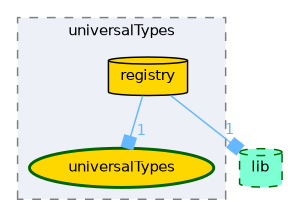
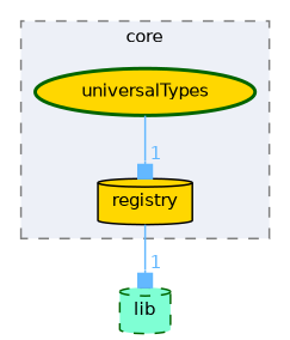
  digraph {
    compound=true
    node [color=darkgreen fillcolor=gold fontname=Helvetica fontsize=10 shape=cylinder]
    edge [arrowhead=box color=steelblue1 fontcolor=steelblue1 fontname=Helvetica fontsize=10 headlabel=1 labeldistance=1.5 labelfontname=Helvetica labelfontsize=10]
    n1 [color=black height=0.2 label=registry style=filled width=0.4]
    n2 [height=0.2 label=universalTypes shape=ellipse style="filled,bold" width=0.4]
    n3 [fillcolor=aquamarine height=0.2 label=lib style="filled,dashed" width=0.4]
    subgraph cluster_1 {
      bgcolor="#edf0f7"
      fontname=Helvetica
      fontsize=10
-     label=universalTypes
+     label=core
      pencolor=grey50
      style="filled,dashed"
      n1
      n2
    }
    n1 -> n3
-   n1 -> n2
+   n2 -> n1
  }
